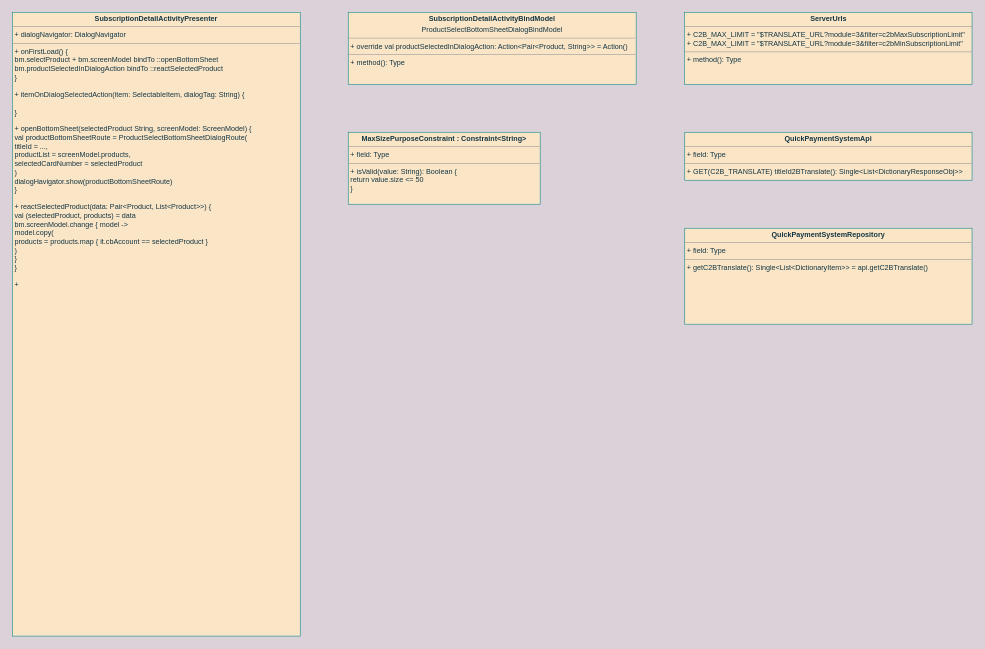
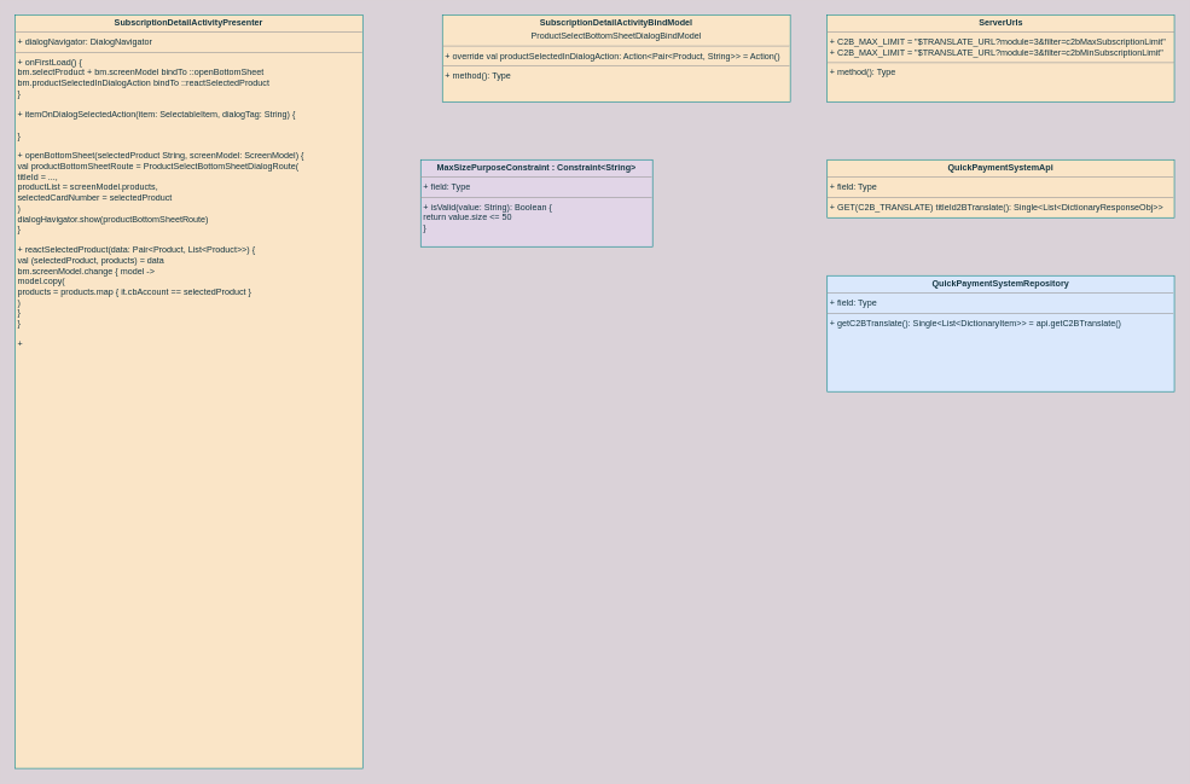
  <mxCell id="0" />
  <mxCell id="1" parent="0" />
  <mxCell id="2" value="&lt;p style=&quot;margin:0px;margin-top:4px;text-align:center;&quot;&gt;&lt;b&gt;SubscriptionDetailActivityPresenter&lt;/b&gt;&lt;br&gt;&lt;/p&gt;&lt;hr size=&quot;1&quot;&gt;&lt;p style=&quot;margin:0px;margin-left:4px;&quot;&gt;+ dialogNavigator: DialogNavigator&lt;br&gt;&lt;/p&gt;&lt;hr size=&quot;1&quot;&gt;&lt;p style=&quot;margin:0px;margin-left:4px;&quot;&gt;+ onFirstLoad() {&lt;/p&gt;&lt;p style=&quot;margin:0px;margin-left:4px;&quot;&gt;bm.selectProduct + bm.screenModel bindTo ::openBottomSheet&lt;/p&gt;&lt;p style=&quot;margin:0px;margin-left:4px;&quot;&gt;bm.productSelectedInDialogAction bindTo ::reactSelectedProduct&lt;br&gt;&lt;/p&gt;&lt;p style=&quot;margin:0px;margin-left:4px;&quot;&gt;}&lt;br&gt;&lt;/p&gt;&lt;p style=&quot;margin:0px;margin-left:4px;&quot;&gt;&lt;br&gt;&lt;/p&gt;&lt;p style=&quot;margin:0px;margin-left:4px;&quot;&gt;+ itemOnDialogSelectedAction(item: SelectableItem, dialogTag: String) {&lt;/p&gt;&lt;p style=&quot;margin:0px;margin-left:4px;&quot;&gt;&lt;br&gt;&lt;/p&gt;&lt;p style=&quot;margin:0px;margin-left:4px;&quot;&gt;}&lt;/p&gt;&lt;p style=&quot;margin:0px;margin-left:4px;&quot;&gt;&lt;br&gt;&lt;/p&gt;&lt;p style=&quot;margin:0px;margin-left:4px;&quot;&gt;+ openBottomSheet(selectedProduct String, screenModel: ScreenModel) {&lt;/p&gt;&lt;p style=&quot;margin:0px;margin-left:4px;&quot;&gt;val productBottomSheetRoute = ProductSelectBottomSheetDialogRoute(&lt;/p&gt;&lt;p style=&quot;margin:0px;margin-left:4px;&quot;&gt;titleId = ...,&lt;/p&gt;&lt;p style=&quot;margin:0px;margin-left:4px;&quot;&gt;productList = screenModel.products,&lt;/p&gt;&lt;p style=&quot;margin:0px;margin-left:4px;&quot;&gt;selectedCardNumber = selectedProduct&lt;br&gt;&lt;/p&gt;&lt;p style=&quot;margin:0px;margin-left:4px;&quot;&gt;)&lt;br&gt;&lt;/p&gt;&lt;p style=&quot;margin:0px;margin-left:4px;&quot;&gt;dialogHavigator.show(productBottomSheetRoute)&lt;br&gt;&lt;/p&gt;&lt;p style=&quot;margin:0px;margin-left:4px;&quot;&gt;}&lt;/p&gt;&lt;p style=&quot;margin:0px;margin-left:4px;&quot;&gt;&lt;br&gt;&lt;/p&gt;&lt;p style=&quot;margin:0px;margin-left:4px;&quot;&gt;+ reactSelectedProduct(data: Pair&amp;lt;Product, List&amp;lt;Product&amp;gt;&amp;gt;) {&lt;/p&gt;&lt;p style=&quot;margin:0px;margin-left:4px;&quot;&gt;val (selectedProduct, products) = data&lt;br&gt;&lt;/p&gt;&lt;p style=&quot;margin:0px;margin-left:4px;&quot;&gt;bm.screenModel.change { model -&amp;gt;&lt;br&gt;&lt;/p&gt;&lt;p style=&quot;margin:0px;margin-left:4px;&quot;&gt;model.copy(&lt;/p&gt;&lt;p style=&quot;margin:0px;margin-left:4px;&quot;&gt;products = products.map { it.cbAccount == selectedProduct }&lt;br&gt;&lt;/p&gt;&lt;p style=&quot;margin:0px;margin-left:4px;&quot;&gt;)&lt;br&gt;&lt;/p&gt;&lt;p style=&quot;margin:0px;margin-left:4px;&quot;&gt;}&lt;br&gt;&lt;/p&gt;&lt;p style=&quot;margin:0px;margin-left:4px;&quot;&gt;}&lt;/p&gt;&lt;p style=&quot;margin:0px;margin-left:4px;&quot;&gt;&lt;br&gt;&lt;/p&gt;&lt;p style=&quot;margin:0px;margin-left:4px;&quot;&gt;+ &lt;br&gt;&lt;/p&gt;" style="verticalAlign=top;align=left;overflow=fill;fontSize=12;fontFamily=Helvetica;html=1;rounded=0;sketch=0;fontColor=#143642;strokeColor=#0F8B8D;fillColor=#FAE5C7;" parent="1" vertex="1"><mxGeometry x="20" y="20" width="480" height="1040" as="geometry" /></mxCell>
- <mxCell id="3" value="&lt;p style=&quot;margin:0px;margin-top:4px;text-align:center;&quot;&gt;&lt;b&gt;SubscriptionDetailActivityBindModel&lt;/b&gt;&lt;/p&gt;&lt;p style=&quot;margin:0px;margin-top:4px;text-align:center;&quot;&gt;ProductSelectBottomSheetDialogBindModel&lt;b&gt;&lt;br&gt;&lt;/b&gt;&lt;/p&gt;&lt;hr size=&quot;1&quot;&gt;&lt;p style=&quot;margin:0px;margin-left:4px;&quot;&gt;+ override val productSelectedInDialogAction: Action&amp;lt;Pair&amp;lt;Product, String&amp;gt;&amp;gt; = Action()&lt;/p&gt;&lt;hr size=&quot;1&quot;&gt;&lt;p style=&quot;margin:0px;margin-left:4px;&quot;&gt;+ method(): Type&lt;/p&gt;" style="verticalAlign=top;align=left;overflow=fill;fontSize=12;fontFamily=Helvetica;html=1;rounded=0;sketch=0;fontColor=#143642;strokeColor=#0F8B8D;fillColor=#FAE5C7;" parent="1" vertex="1"><mxGeometry x="580" y="20" width="480" height="120" as="geometry" /></mxCell>
- <mxCell id="4" value="&lt;p style=&quot;margin:0px;margin-top:4px;text-align:center;&quot;&gt;&lt;b&gt;MaxSizePurposeConstraint : Constraint&amp;lt;String&amp;gt;&lt;br&gt;&lt;/b&gt;&lt;/p&gt;&lt;hr size=&quot;1&quot;&gt;&lt;p style=&quot;margin:0px;margin-left:4px;&quot;&gt;+ field: Type&lt;/p&gt;&lt;hr size=&quot;1&quot;&gt;&lt;p style=&quot;margin:0px;margin-left:4px;&quot;&gt;+ isValid(value: String): Boolean {&lt;/p&gt;&lt;p style=&quot;margin:0px;margin-left:4px;&quot;&gt;return value.size &amp;lt;= 50&lt;br&gt;&lt;/p&gt;&lt;p style=&quot;margin:0px;margin-left:4px;&quot;&gt;}&lt;br&gt;&lt;/p&gt;" style="verticalAlign=top;align=left;overflow=fill;fontSize=12;fontFamily=Helvetica;html=1;rounded=0;sketch=0;fontColor=#143642;strokeColor=#0F8B8D;fillColor=#FAE5C7;" parent="1" vertex="1"><mxGeometry x="580" y="220" width="320" height="120" as="geometry" /></mxCell>
+ <mxCell id="3" value="&lt;p style=&quot;margin:0px;margin-top:4px;text-align:center;&quot;&gt;&lt;b&gt;SubscriptionDetailActivityBindModel&lt;/b&gt;&lt;/p&gt;&lt;p style=&quot;margin:0px;margin-top:4px;text-align:center;&quot;&gt;ProductSelectBottomSheetDialogBindModel&lt;b&gt;&lt;br&gt;&lt;/b&gt;&lt;/p&gt;&lt;hr size=&quot;1&quot;&gt;&lt;p style=&quot;margin:0px;margin-left:4px;&quot;&gt;+ override val productSelectedInDialogAction: Action&amp;lt;Pair&amp;lt;Product, String&amp;gt;&amp;gt; = Action()&lt;/p&gt;&lt;hr size=&quot;1&quot;&gt;&lt;p style=&quot;margin:0px;margin-left:4px;&quot;&gt;+ method(): Type&lt;/p&gt;" style="verticalAlign=top;align=left;overflow=fill;fontSize=12;fontFamily=Helvetica;html=1;rounded=0;sketch=0;fontColor=#143642;strokeColor=#0F8B8D;fillColor=#FAE5C7;" parent="1" vertex="1"><mxGeometry x="610" y="20" width="480" height="120" as="geometry" /></mxCell>
+ <mxCell id="4" value="&lt;p style=&quot;margin:0px;margin-top:4px;text-align:center;&quot;&gt;&lt;b&gt;MaxSizePurposeConstraint : Constraint&amp;lt;String&amp;gt;&lt;br&gt;&lt;/b&gt;&lt;/p&gt;&lt;hr size=&quot;1&quot;&gt;&lt;p style=&quot;margin:0px;margin-left:4px;&quot;&gt;+ field: Type&lt;/p&gt;&lt;hr size=&quot;1&quot;&gt;&lt;p style=&quot;margin:0px;margin-left:4px;&quot;&gt;+ isValid(value: String): Boolean {&lt;/p&gt;&lt;p style=&quot;margin:0px;margin-left:4px;&quot;&gt;return value.size &amp;lt;= 50&lt;br&gt;&lt;/p&gt;&lt;p style=&quot;margin:0px;margin-left:4px;&quot;&gt;}&lt;br&gt;&lt;/p&gt;" style="verticalAlign=top;align=left;overflow=fill;fontSize=12;fontFamily=Helvetica;html=1;rounded=0;sketch=0;fontColor=#143642;strokeColor=#0F8B8D;fillColor=#e1d5e7;" parent="1" vertex="1"><mxGeometry x="580" y="220" width="320" height="120" as="geometry" /></mxCell>
  <mxCell id="5" value="&lt;p style=&quot;margin:0px;margin-top:4px;text-align:center;&quot;&gt;&lt;b&gt;ServerUrls&lt;/b&gt;&lt;/p&gt;&lt;hr size=&quot;1&quot;&gt;&lt;p style=&quot;margin:0px;margin-left:4px;&quot;&gt;+ C2B_MAX_LIMIT = &quot;$TRANSLATE_URL?module=3&amp;amp;filter=c2bMaxSubscriptionLimit&quot;&lt;/p&gt;&lt;p style=&quot;margin:0px;margin-left:4px;&quot;&gt;+ C2B_MAX_LIMIT = &quot;$TRANSLATE_URL?module=3&amp;amp;filter=c2bMinSubscriptionLimit&quot;&lt;br&gt;&lt;/p&gt;&lt;hr size=&quot;1&quot;&gt;&lt;p style=&quot;margin:0px;margin-left:4px;&quot;&gt;+ method(): Type&lt;/p&gt;" style="verticalAlign=top;align=left;overflow=fill;fontSize=12;fontFamily=Helvetica;html=1;rounded=0;sketch=0;fontColor=#143642;strokeColor=#0F8B8D;fillColor=#FAE5C7;" parent="1" vertex="1"><mxGeometry x="1140.5" y="20" width="479.5" height="120" as="geometry" /></mxCell>
  <mxCell id="6" value="&lt;p style=&quot;margin:0px;margin-top:4px;text-align:center;&quot;&gt;&lt;b&gt;QuickPaymentSystemApi&lt;/b&gt;&lt;/p&gt;&lt;hr size=&quot;1&quot;&gt;&lt;p style=&quot;margin:0px;margin-left:4px;&quot;&gt;+ field: Type&lt;/p&gt;&lt;hr size=&quot;1&quot;&gt;&lt;p style=&quot;margin:0px;margin-left:4px;&quot;&gt;+ GET(C2B_TRANSLATE) titleId2BTranslate(): Single&amp;lt;List&amp;lt;DictionaryResponseObj&amp;gt;&amp;gt;&lt;br&gt;&lt;/p&gt;" style="verticalAlign=top;align=left;overflow=fill;fontSize=12;fontFamily=Helvetica;html=1;rounded=0;sketch=0;fontColor=#143642;strokeColor=#0F8B8D;fillColor=#FAE5C7;" vertex="1" parent="1"><mxGeometry x="1141" y="220" width="479" height="80" as="geometry" /></mxCell>
- <mxCell id="7" value="&lt;p style=&quot;margin:0px;margin-top:4px;text-align:center;&quot;&gt;&lt;b&gt;QuickPaymentSystemRepository&lt;/b&gt;&lt;/p&gt;&lt;hr size=&quot;1&quot;&gt;&lt;p style=&quot;margin:0px;margin-left:4px;&quot;&gt;+ field: Type&lt;/p&gt;&lt;hr size=&quot;1&quot;&gt;&lt;p style=&quot;margin:0px;margin-left:4px;&quot;&gt;+ getC2BTranslate(): Single&amp;lt;List&amp;lt;DictionaryItem&amp;gt;&amp;gt; = api.getC2BTranslate()&lt;br&gt;&lt;/p&gt;" style="verticalAlign=top;align=left;overflow=fill;fontSize=12;fontFamily=Helvetica;html=1;rounded=0;sketch=0;fontColor=#143642;strokeColor=#0F8B8D;fillColor=#FAE5C7;" vertex="1" parent="1"><mxGeometry x="1141" y="380" width="479" height="160" as="geometry" /></mxCell>
+ <mxCell id="7" value="&lt;p style=&quot;margin:0px;margin-top:4px;text-align:center;&quot;&gt;&lt;b&gt;QuickPaymentSystemRepository&lt;/b&gt;&lt;/p&gt;&lt;hr size=&quot;1&quot;&gt;&lt;p style=&quot;margin:0px;margin-left:4px;&quot;&gt;+ field: Type&lt;/p&gt;&lt;hr size=&quot;1&quot;&gt;&lt;p style=&quot;margin:0px;margin-left:4px;&quot;&gt;+ getC2BTranslate(): Single&amp;lt;List&amp;lt;DictionaryItem&amp;gt;&amp;gt; = api.getC2BTranslate()&lt;br&gt;&lt;/p&gt;" style="verticalAlign=top;align=left;overflow=fill;fontSize=12;fontFamily=Helvetica;html=1;rounded=0;sketch=0;fontColor=#143642;strokeColor=#0F8B8D;fillColor=#dae8fc;" vertex="1" parent="1"><mxGeometry x="1141" y="380" width="479" height="160" as="geometry" /></mxCell>
